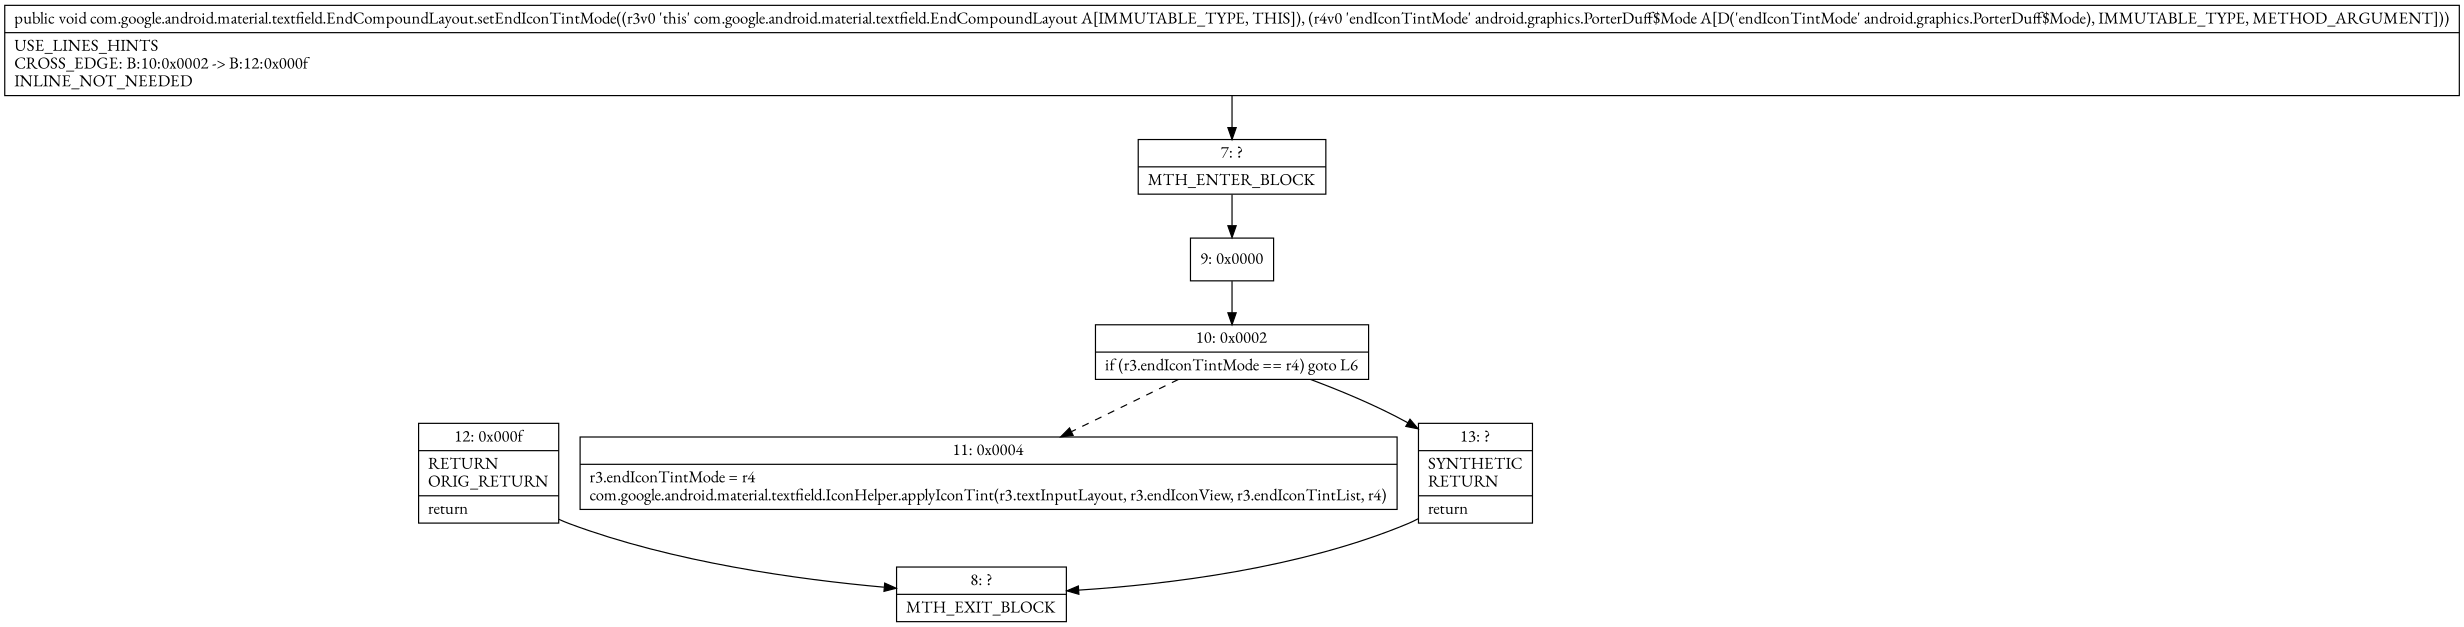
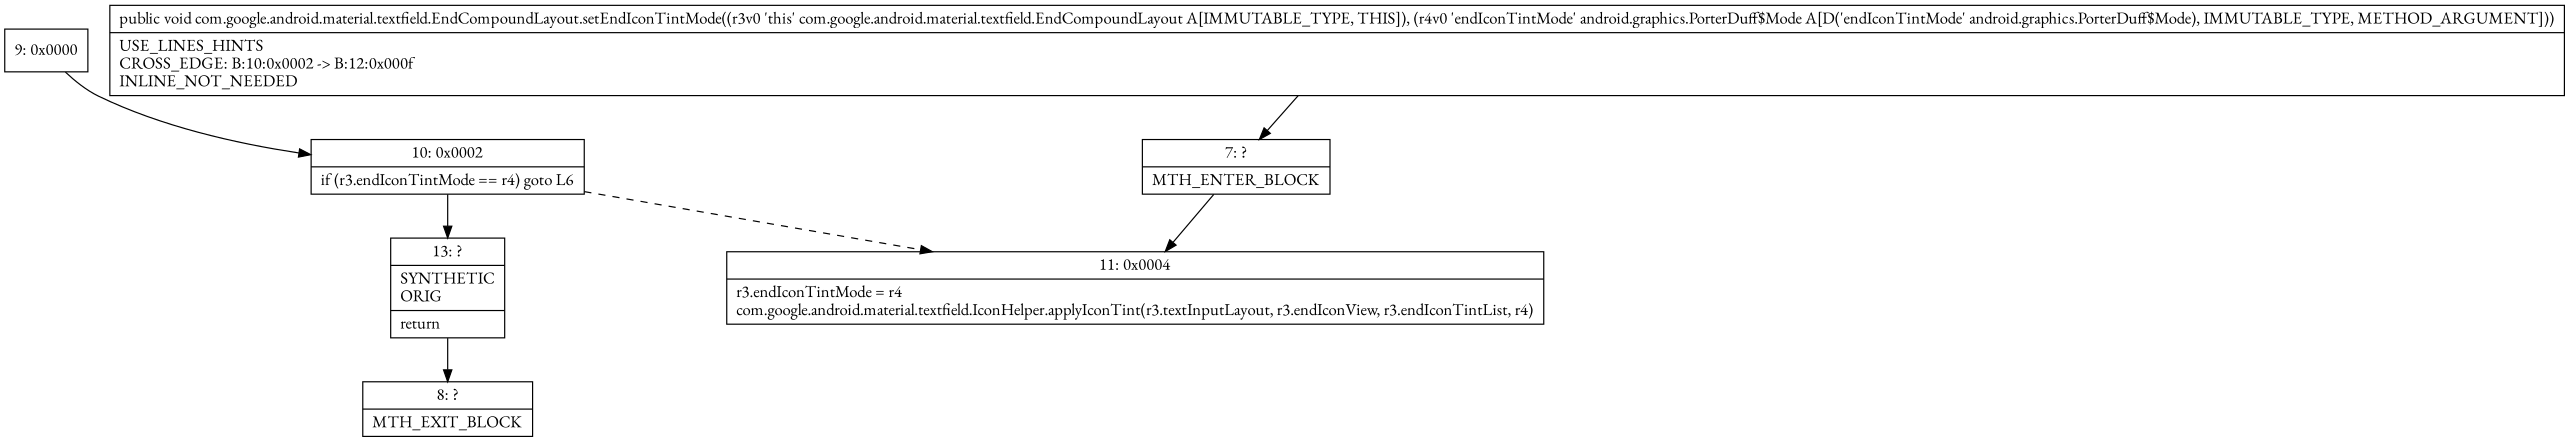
  digraph {
    fontname="EB Garamond"
    node [fontname="EB Garamond" shape=record]
    edge [fontname="EB Garamond"]
    n1 [label="{7\:\ ?|MTH_ENTER_BLOCK\l}"]
    n2 [label="{9\:\ 0x0000}"]
    n3 [label="{10\:\ 0x0002|if (r3.endIconTintMode == r4) goto L6\l}"]
    n4 [label="{11\:\ 0x0004|r3.endIconTintMode = r4\lcom.google.android.material.textfield.IconHelper.applyIconTint(r3.textInputLayout, r3.endIconView, r3.endIconTintList, r4)\l}"]
-   n5 [label="{13\:\ ?|SYNTHETIC\lRETURN\l|return\l}"]
+   n5 [label="{13\:\ ?|SYNTHETIC\lORIG\l|return\l}"]
    n6 [label="{8\:\ ?|MTH_EXIT_BLOCK\l}"]
-   n7 [label="{12\:\ 0x000f|RETURN\lORIG_RETURN\l|return\l}"]
    n8 [label="{public void com.google.android.material.textfield.EndCompoundLayout.setEndIconTintMode((r3v0 'this' com.google.android.material.textfield.EndCompoundLayout A[IMMUTABLE_TYPE, THIS]), (r4v0 'endIconTintMode' android.graphics.PorterDuff$Mode A[D('endIconTintMode' android.graphics.PorterDuff$Mode), IMMUTABLE_TYPE, METHOD_ARGUMENT]))  | USE_LINES_HINTS\lCROSS_EDGE: B:10:0x0002 \-\> B:12:0x000f\lINLINE_NOT_NEEDED\l}"]
-   n1 -> n2
+   n1 -> n4
    n2 -> n3
    n3 -> n4 [style=dashed]
    n3 -> n5
    n5 -> n6
-   n7 -> n6
    n8 -> n1
  }
